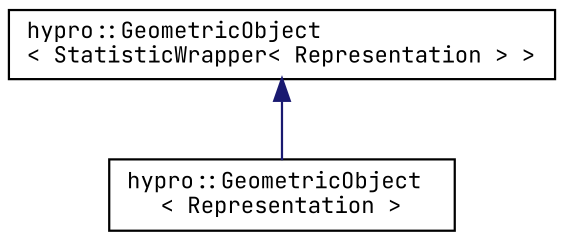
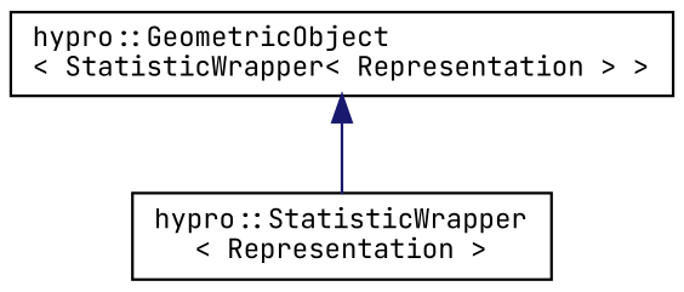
  digraph {
    rankdir=TB
    fontname="JetBrains Mono"
    node [color=black fillcolor=white fontname="JetBrains Mono" fontsize=10 shape=record style=filled]
    n1 [height=0.2 label="hypro::GeometricObject\l\< StatisticWrapper\< Representation \> \>" width=0.4]
-   n2 [height=0.2 label="hypro::GeometricObject\l\< Representation \>" width=0.4]
+   n2 [height=0.2 label="hypro::StatisticWrapper\l\< Representation \>" width=0.4]
    n1 -> n2 [color=midnightblue dir=back fontname="JetBrains Mono" fontsize=10 labelfontname=Helvetica labelfontsize=10 style=solid]
  }
